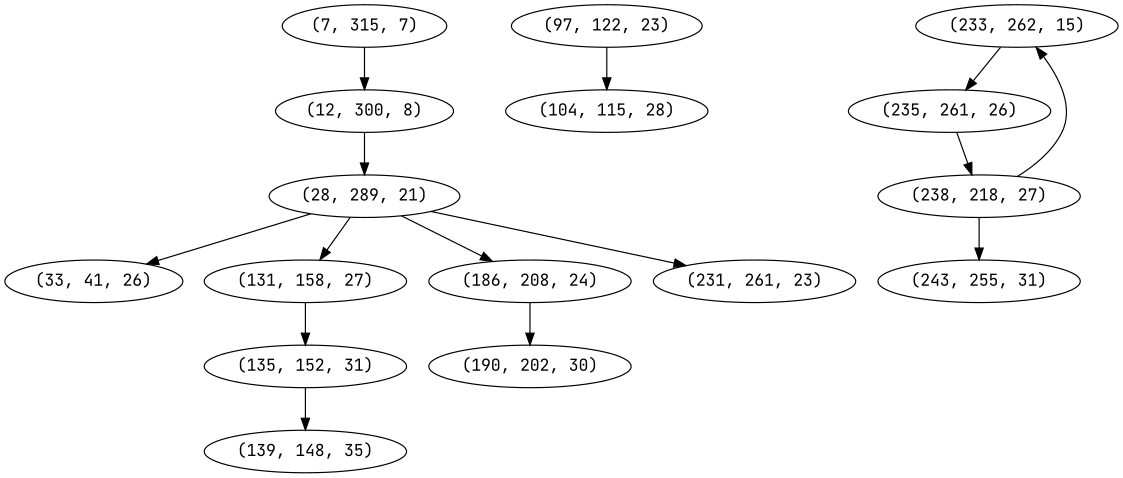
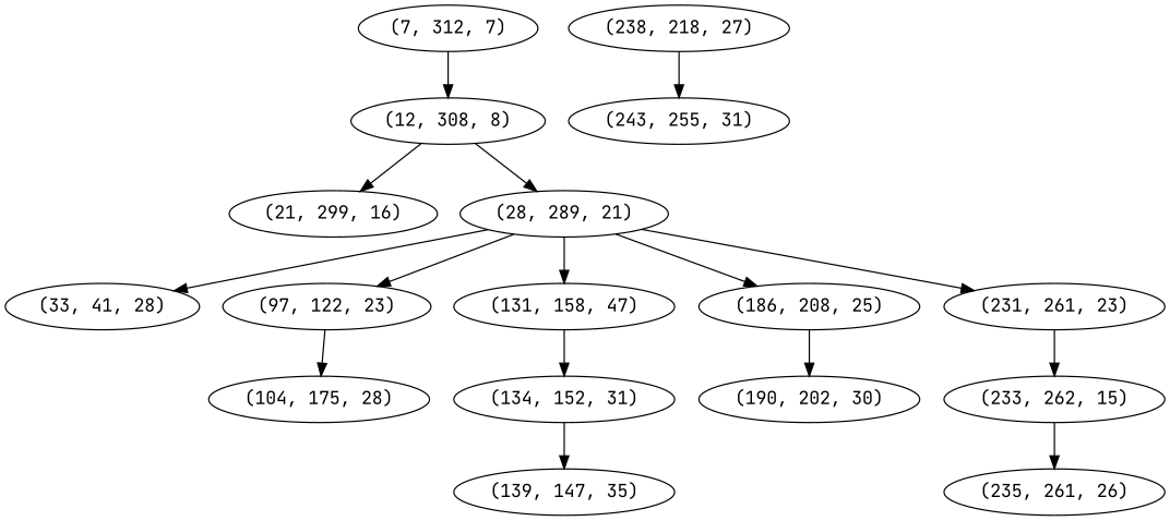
  digraph {
    fontname="JetBrains Mono"
    node [fontname="JetBrains Mono"]
    edge [fontname="JetBrains Mono"]
-   "(7, 312, 7)" [label="(7, 315, 7)"]
-   "(12, 308, 8)" [label="(12, 300, 8)"]
+   "(7, 312, 7)"
+   "(12, 308, 8)"
+   "(21, 299, 16)"
    "(28, 289, 21)"
-   "(33, 41, 26)"
+   "(33, 41, 26)" [label="(33, 41, 28)"]
    "(97, 122, 23)"
-   "(131, 158, 27)"
-   "(186, 208, 25)" [label="(186, 208, 24)"]
+   "(131, 158, 27)" [label="(131, 158, 47)"]
+   "(186, 208, 25)"
    n9 [label="(231, 261, 23)"]
-   "(104, 115, 28)"
-   "(135, 152, 31)"
+   "(104, 115, 28)" [label="(104, 175, 28)"]
+   "(135, 152, 31)" [label="(134, 152, 31)"]
    n12 [label="(190, 202, 30)"]
    n13 [label="(233, 262, 15)"]
-   "(139, 147, 35)" [label="(139, 148, 35)"]
+   "(139, 147, 35)"
    "(235, 261, 26)"
    n16 [label="(238, 218, 27)"]
    n17 [label="(243, 255, 31)"]
    "(7, 312, 7)" -> "(12, 308, 8)"
+   "(12, 308, 8)" -> "(21, 299, 16)"
    "(12, 308, 8)" -> "(28, 289, 21)"
    "(28, 289, 21)" -> "(33, 41, 26)"
+   "(28, 289, 21)" -> "(97, 122, 23)"
    "(28, 289, 21)" -> "(131, 158, 27)"
    "(28, 289, 21)" -> "(186, 208, 25)"
    "(28, 289, 21)" -> n9
    "(97, 122, 23)" -> "(104, 115, 28)"
    "(131, 158, 27)" -> "(135, 152, 31)"
    "(186, 208, 25)" -> n12
-   n16 -> n13
+   n9 -> n13
    "(135, 152, 31)" -> "(139, 147, 35)"
    n13 -> "(235, 261, 26)"
-   "(235, 261, 26)" -> n16
    n16 -> n17
  }
